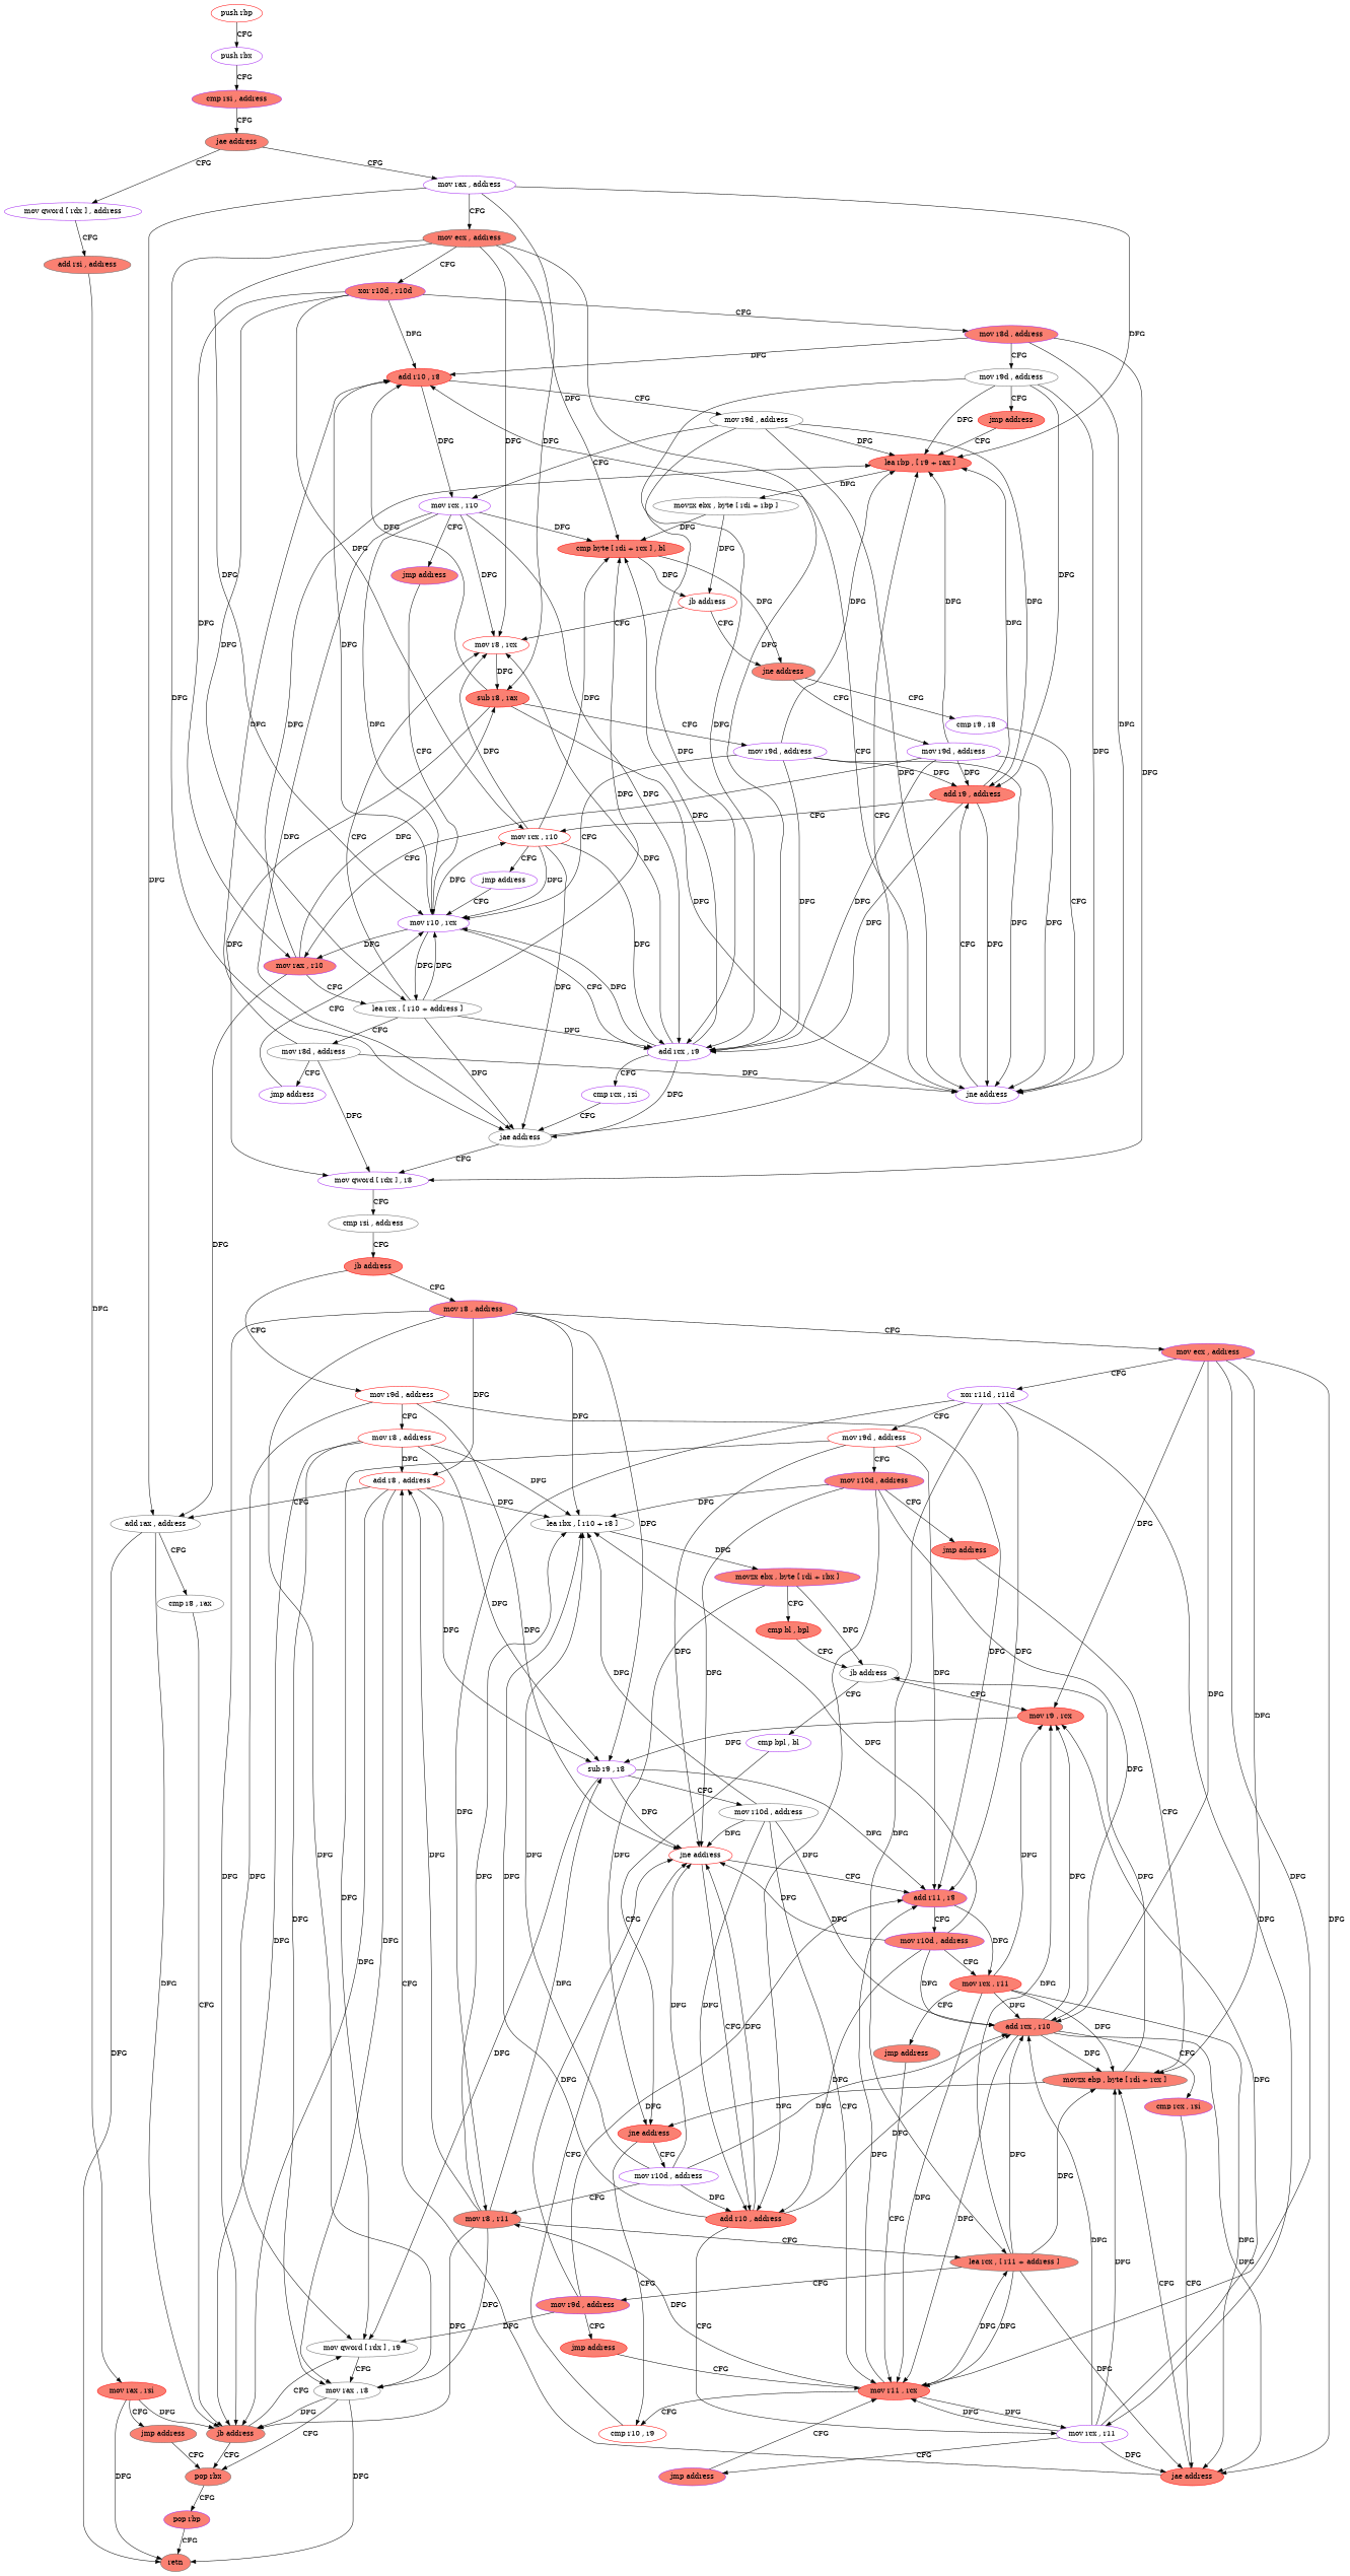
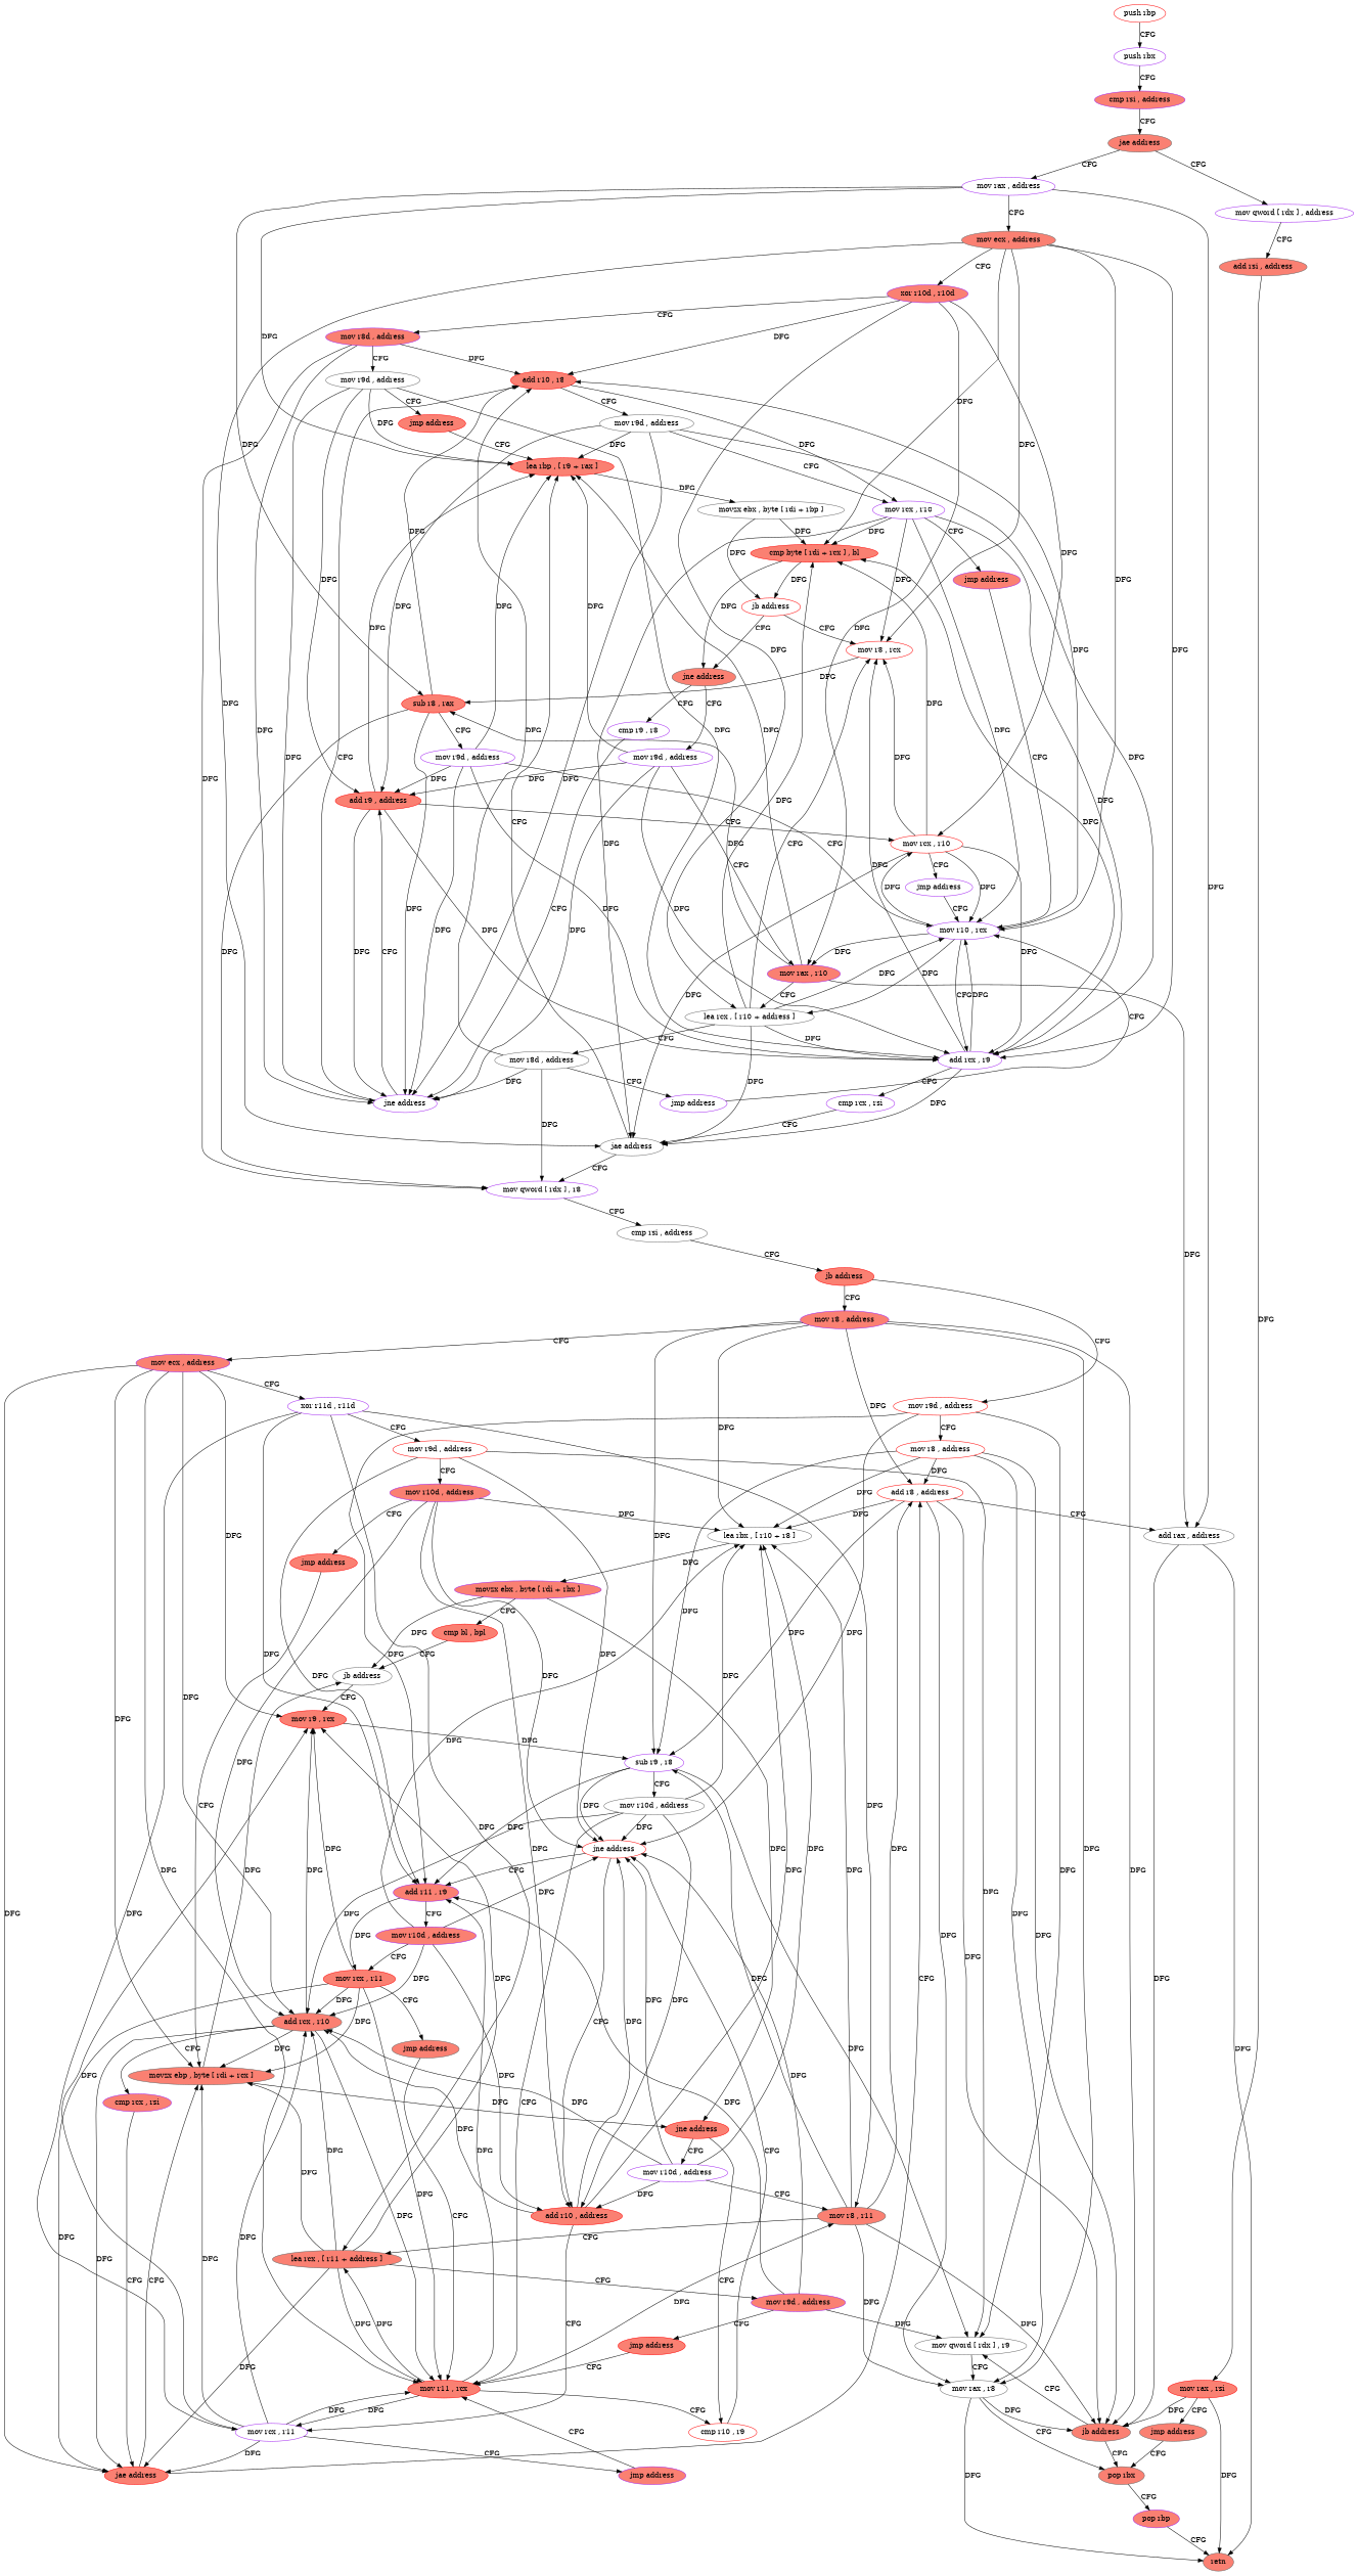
  digraph {
    node [color=purple fillcolor=salmon style=filled]
    n1 [color=red fillcolor=white label="push rbp"]
    n2 [fillcolor=white label="push rbx"]
    n3 [label="cmp rsi , address"]
    n4 [color=gray40 label="jae address"]
    n5 [fillcolor=white label="mov rax , address"]
    n6 [fillcolor=white label="mov qword [ rdx ] , address"]
    n7 [color=gray40 label="mov ecx , address"]
    n8 [color=red label="lea rbp , [ r9 + rax ]"]
    n9 [color=red label="sub r8 , rax"]
    n10 [color=gray40 fillcolor=white label="add rax , address"]
    n11 [color=gray40 label="add rsi , address"]
    n12 [label="xor r10d , r10d"]
    n13 [color=red label="cmp byte [ rdi + rcx ] , bl"]
    n14 [color=red fillcolor=white label="mov r8 , rcx"]
    n15 [fillcolor=white label="mov r10 , rcx"]
    n16 [fillcolor=white label="add rcx , r9"]
    n17 [color=gray40 fillcolor=white label="jae address"]
    n18 [color=gray40 fillcolor=white label="movzx ebx , byte [ rdi + rbp ]"]
    n19 [color=red label="add r10 , r8"]
    n20 [fillcolor=white label="mov qword [ rdx ] , r8"]
    n21 [fillcolor=white label="jne address"]
    n22 [fillcolor=white label="mov r9d , address"]
    n23 [color=gray40 label=retn]
    n24 [color=gray40 label="jb address"]
-   n25 [color=gray40 fillcolor=white label="cmp r8 , rax"]
    n26 [color=red label="mov rax , rsi"]
    n27 [label="mov r8d , address"]
    n28 [label="mov rax , r10"]
    n29 [color=gray40 fillcolor=white label="lea rcx , [ r10 + address ]"]
    n30 [color=red fillcolor=white label="mov rcx , r10"]
    n31 [color=red fillcolor=white label="jb address"]
    n32 [color=gray40 label="jne address"]
    n33 [fillcolor=white label="cmp rcx , rsi"]
    n34 [color=gray40 fillcolor=white label="mov r9d , address"]
    n35 [color=gray40 fillcolor=white label="mov r8d , address"]
    n36 [color=gray40 fillcolor=white label="mov r9d , address"]
    n37 [fillcolor=white label="mov rcx , r10"]
    n38 [fillcolor=white label="jmp address"]
    n39 [color=red label="jmp address"]
    n40 [color=red label="add r9 , address"]
    n41 [color=gray40 fillcolor=white label="cmp rsi , address"]
    n42 [color=gray40 label="jmp address"]
    n43 [color=gray40 label="pop rbx"]
    n44 [color=gray40 fillcolor=white label="mov qword [ rdx ] , r9"]
    n45 [label="pop rbp"]
    n46 [fillcolor=white label="mov r9d , address"]
    n47 [fillcolor=white label="cmp r9 , r8"]
    n48 [color=red label="jb address"]
    n49 [color=red fillcolor=white label="mov r9d , address"]
    n50 [label="mov r8 , address"]
    n51 [color=red fillcolor=white label="mov r8 , address"]
    n52 [color=red fillcolor=white label="jne address"]
    n53 [label="add r11 , r9"]
    n54 [color=red fillcolor=white label="add r8 , address"]
    n55 [label="mov ecx , address"]
    n56 [color=gray40 fillcolor=white label="mov rax , r8"]
    n57 [color=gray40 fillcolor=white label="lea rbx , [ r10 + r8 ]"]
    n58 [fillcolor=white label="sub r9 , r8"]
    n59 [color=red label="add r10 , address"]
    n60 [label="mov r10d , address"]
    n61 [color=red label="mov rcx , r11"]
    n62 [fillcolor=white label="xor r11d , r11d"]
    n63 [color=gray40 label="movzx ebp , byte [ rdi + rcx ]"]
    n64 [color=red label="mov r9 , rcx"]
    n65 [color=red label="mov r11 , rcx"]
    n66 [color=gray40 label="add rcx , r10"]
    n67 [color=red label="jae address"]
    n68 [label="movzx ebx , byte [ rdi + rbx ]"]
    n69 [color=gray40 fillcolor=white label="mov r10d , address"]
    n70 [fillcolor=white label="jmp address"]
    n71 [label="jmp address"]
    n72 [color=red fillcolor=white label="mov r9d , address"]
    n73 [color=gray40 label="mov r8 , r11"]
    n74 [color=gray40 label="lea rcx , [ r11 + address ]"]
    n75 [fillcolor=white label="mov rcx , r11"]
    n76 [color=gray40 fillcolor=white label="jb address"]
    n77 [color=red label="jne address"]
    n78 [color=red fillcolor=white label="cmp r10 , r9"]
    n79 [label="cmp rcx , rsi"]
    n80 [label="mov r10d , address"]
    n81 [label="mov r9d , address"]
    n82 [label="jmp address"]
    n83 [color=red label="jmp address"]
-   n84 [fillcolor=white label="cmp bpl , bl"]
    n85 [fillcolor=white label="mov r10d , address"]
    n86 [color=red label="cmp bl , bpl"]
    n87 [color=red label="jmp address"]
    n88 [color=gray40 label="jmp address"]
    n1 -> n2 [label=CFG]
    n2 -> n3 [label=CFG]
    n3 -> n4 [label=CFG]
    n4 -> n5 [label=CFG]
    n4 -> n6 [label=CFG]
    n5 -> n7 [label=CFG]
    n5 -> n8 [label=DFG]
    n5 -> n9 [label=DFG]
    n5 -> n10 [label=DFG]
    n6 -> n11 [label=CFG]
    n7 -> n12 [label=CFG]
    n7 -> n13 [label=DFG]
    n7 -> n14 [label=DFG]
    n7 -> n15 [label=DFG]
    n7 -> n16 [label=DFG]
    n7 -> n17 [label=DFG]
    n8 -> n18 [label=DFG]
    n9 -> n19 [label=DFG]
    n9 -> n20 [label=DFG]
    n9 -> n21 [label=DFG]
    n9 -> n22 [label=CFG]
    n10 -> n23 [label=DFG]
    n10 -> n24 [label=DFG]
-   n10 -> n25 [label=CFG]
    n11 -> n26 [label=DFG]
    n12 -> n19 [label=DFG]
    n12 -> n27 [label=CFG]
    n12 -> n28 [label=DFG]
    n12 -> n29 [label=DFG]
    n12 -> n30 [label=DFG]
    n13 -> n31 [label=DFG]
    n13 -> n32 [label=DFG]
    n14 -> n9 [label=DFG]
    n15 -> n16 [label=CFG]
    n15 -> n19 [label=DFG]
    n15 -> n28 [label=DFG]
    n15 -> n29 [label=DFG]
    n15 -> n30 [label=DFG]
    n16 -> n13 [label=DFG]
    n16 -> n14 [label=DFG]
    n16 -> n15 [label=DFG]
    n16 -> n17 [label=DFG]
    n16 -> n33 [label=CFG]
    n17 -> n8 [label=CFG]
    n17 -> n20 [label=CFG]
    n18 -> n13 [label=DFG]
    n18 -> n31 [label=DFG]
    n19 -> n36 [label=CFG]
    n19 -> n37 [label=DFG]
    n20 -> n41 [label=CFG]
    n21 -> n19 [label=CFG]
    n21 -> n40 [label=CFG]
    n22 -> n8 [label=DFG]
    n22 -> n15 [label=CFG]
    n22 -> n16 [label=DFG]
    n22 -> n21 [label=DFG]
    n22 -> n40 [label=DFG]
    n24 -> n43 [label=CFG]
    n24 -> n44 [label=CFG]
-   n25 -> n24 [label=CFG]
    n26 -> n23 [label=DFG]
    n26 -> n24 [label=DFG]
    n26 -> n42 [label=CFG]
    n27 -> n19 [label=DFG]
    n27 -> n20 [label=DFG]
    n27 -> n21 [label=DFG]
    n27 -> n34 [label=CFG]
    n28 -> n8 [label=DFG]
    n28 -> n9 [label=DFG]
    n28 -> n10 [label=DFG]
    n28 -> n29 [label=CFG]
    n29 -> n13 [label=DFG]
    n29 -> n14 [label=CFG]
    n29 -> n15 [label=DFG]
    n29 -> n16 [label=DFG]
    n29 -> n17 [label=DFG]
    n29 -> n35 [label=CFG]
    n30 -> n13 [label=DFG]
    n30 -> n14 [label=DFG]
    n30 -> n15 [label=DFG]
    n30 -> n16 [label=DFG]
    n30 -> n17 [label=DFG]
    n30 -> n38 [label=CFG]
    n31 -> n14 [label=CFG]
    n31 -> n32 [label=CFG]
    n32 -> n46 [label=CFG]
    n32 -> n47 [label=CFG]
    n33 -> n17 [label=CFG]
    n34 -> n8 [label=DFG]
    n34 -> n16 [label=DFG]
    n34 -> n21 [label=DFG]
    n34 -> n39 [label=CFG]
    n34 -> n40 [label=DFG]
    n35 -> n19 [label=DFG]
    n35 -> n20 [label=DFG]
    n35 -> n21 [label=DFG]
    n35 -> n70 [label=CFG]
    n36 -> n8 [label=DFG]
    n36 -> n16 [label=DFG]
    n36 -> n21 [label=DFG]
    n36 -> n37 [label=CFG]
    n36 -> n40 [label=DFG]
    n37 -> n13 [label=DFG]
    n37 -> n14 [label=DFG]
    n37 -> n15 [label=DFG]
    n37 -> n16 [label=DFG]
    n37 -> n17 [label=DFG]
    n37 -> n71 [label=CFG]
    n38 -> n15 [label=CFG]
    n39 -> n8 [label=CFG]
    n40 -> n8 [label=DFG]
    n40 -> n16 [label=DFG]
    n40 -> n21 [label=DFG]
    n40 -> n30 [label=CFG]
    n41 -> n48 [label=CFG]
    n42 -> n43 [label=CFG]
    n43 -> n45 [label=CFG]
    n44 -> n56 [label=CFG]
    n45 -> n23 [label=CFG]
    n46 -> n8 [label=DFG]
    n46 -> n16 [label=DFG]
    n46 -> n21 [label=DFG]
    n46 -> n28 [label=CFG]
    n46 -> n40 [label=DFG]
    n47 -> n21 [label=CFG]
    n48 -> n49 [label=CFG]
    n48 -> n50 [label=CFG]
    n49 -> n44 [label=DFG]
    n49 -> n51 [label=CFG]
    n49 -> n52 [label=DFG]
    n49 -> n53 [label=DFG]
    n50 -> n24 [label=DFG]
    n50 -> n54 [label=DFG]
    n50 -> n55 [label=CFG]
    n50 -> n56 [label=DFG]
    n50 -> n57 [label=DFG]
    n50 -> n58 [label=DFG]
    n51 -> n24 [label=DFG]
    n51 -> n54 [label=DFG]
    n51 -> n56 [label=DFG]
    n51 -> n57 [label=DFG]
    n51 -> n58 [label=DFG]
    n52 -> n53 [label=CFG]
    n52 -> n59 [label=CFG]
    n53 -> n60 [label=CFG]
    n53 -> n61 [label=DFG]
    n54 -> n10 [label=CFG]
    n54 -> n24 [label=DFG]
    n54 -> n56 [label=DFG]
    n54 -> n57 [label=DFG]
    n54 -> n58 [label=DFG]
    n55 -> n62 [label=CFG]
    n55 -> n63 [label=DFG]
    n55 -> n64 [label=DFG]
    n55 -> n65 [label=DFG]
    n55 -> n66 [label=DFG]
    n55 -> n67 [label=DFG]
    n56 -> n23 [label=DFG]
    n56 -> n24 [label=DFG]
    n56 -> n43 [label=CFG]
    n57 -> n68 [label=DFG]
    n58 -> n44 [label=DFG]
    n58 -> n52 [label=DFG]
    n58 -> n53 [label=DFG]
    n58 -> n69 [label=CFG]
    n59 -> n52 [label=DFG]
    n59 -> n57 [label=DFG]
    n59 -> n66 [label=DFG]
    n59 -> n75 [label=CFG]
    n60 -> n52 [label=DFG]
    n60 -> n57 [label=DFG]
    n60 -> n59 [label=DFG]
    n60 -> n61 [label=CFG]
    n60 -> n66 [label=DFG]
    n61 -> n63 [label=DFG]
    n61 -> n64 [label=DFG]
    n61 -> n65 [label=DFG]
    n61 -> n66 [label=DFG]
    n61 -> n67 [label=DFG]
    n61 -> n88 [label=CFG]
    n62 -> n53 [label=DFG]
    n62 -> n72 [label=CFG]
    n62 -> n73 [label=DFG]
    n62 -> n74 [label=DFG]
    n62 -> n75 [label=DFG]
    n63 -> n76 [label=DFG]
    n63 -> n77 [label=DFG]
    n64 -> n58 [label=DFG]
    n65 -> n53 [label=DFG]
    n65 -> n73 [label=DFG]
    n65 -> n74 [label=DFG]
    n65 -> n75 [label=DFG]
    n65 -> n78 [label=CFG]
    n66 -> n63 [label=DFG]
    n66 -> n64 [label=DFG]
    n66 -> n65 [label=DFG]
    n66 -> n67 [label=DFG]
    n66 -> n79 [label=CFG]
    n67 -> n54 [label=CFG]
    n67 -> n63 [label=CFG]
    n68 -> n76 [label=DFG]
    n68 -> n77 [label=DFG]
    n68 -> n86 [label=CFG]
    n69 -> n52 [label=DFG]
    n69 -> n57 [label=DFG]
    n69 -> n59 [label=DFG]
    n69 -> n65 [label=CFG]
    n69 -> n66 [label=DFG]
    n70 -> n15 [label=CFG]
    n71 -> n15 [label=CFG]
    n72 -> n44 [label=DFG]
    n72 -> n52 [label=DFG]
    n72 -> n53 [label=DFG]
    n72 -> n80 [label=CFG]
    n73 -> n24 [label=DFG]
    n73 -> n54 [label=DFG]
    n73 -> n56 [label=DFG]
    n73 -> n57 [label=DFG]
    n73 -> n58 [label=DFG]
    n73 -> n74 [label=CFG]
    n74 -> n63 [label=DFG]
    n74 -> n64 [label=DFG]
    n74 -> n65 [label=DFG]
    n74 -> n66 [label=DFG]
    n74 -> n67 [label=DFG]
    n74 -> n81 [label=CFG]
    n75 -> n63 [label=DFG]
    n75 -> n64 [label=DFG]
    n75 -> n65 [label=DFG]
    n75 -> n66 [label=DFG]
    n75 -> n67 [label=DFG]
    n75 -> n82 [label=CFG]
    n76 -> n64 [label=CFG]
-   n76 -> n84 [label=CFG]
    n77 -> n78 [label=CFG]
    n77 -> n85 [label=CFG]
    n78 -> n52 [label=CFG]
    n79 -> n67 [label=CFG]
    n80 -> n52 [label=DFG]
    n80 -> n57 [label=DFG]
    n80 -> n59 [label=DFG]
    n80 -> n66 [label=DFG]
    n80 -> n83 [label=CFG]
    n81 -> n44 [label=DFG]
    n81 -> n52 [label=DFG]
    n81 -> n53 [label=DFG]
    n81 -> n87 [label=CFG]
    n82 -> n65 [label=CFG]
    n83 -> n63 [label=CFG]
-   n84 -> n77 [label=CFG]
    n85 -> n52 [label=DFG]
    n85 -> n57 [label=DFG]
    n85 -> n59 [label=DFG]
    n85 -> n66 [label=DFG]
    n85 -> n73 [label=CFG]
    n86 -> n76 [label=CFG]
    n87 -> n65 [label=CFG]
    n88 -> n65 [label=CFG]
  }
